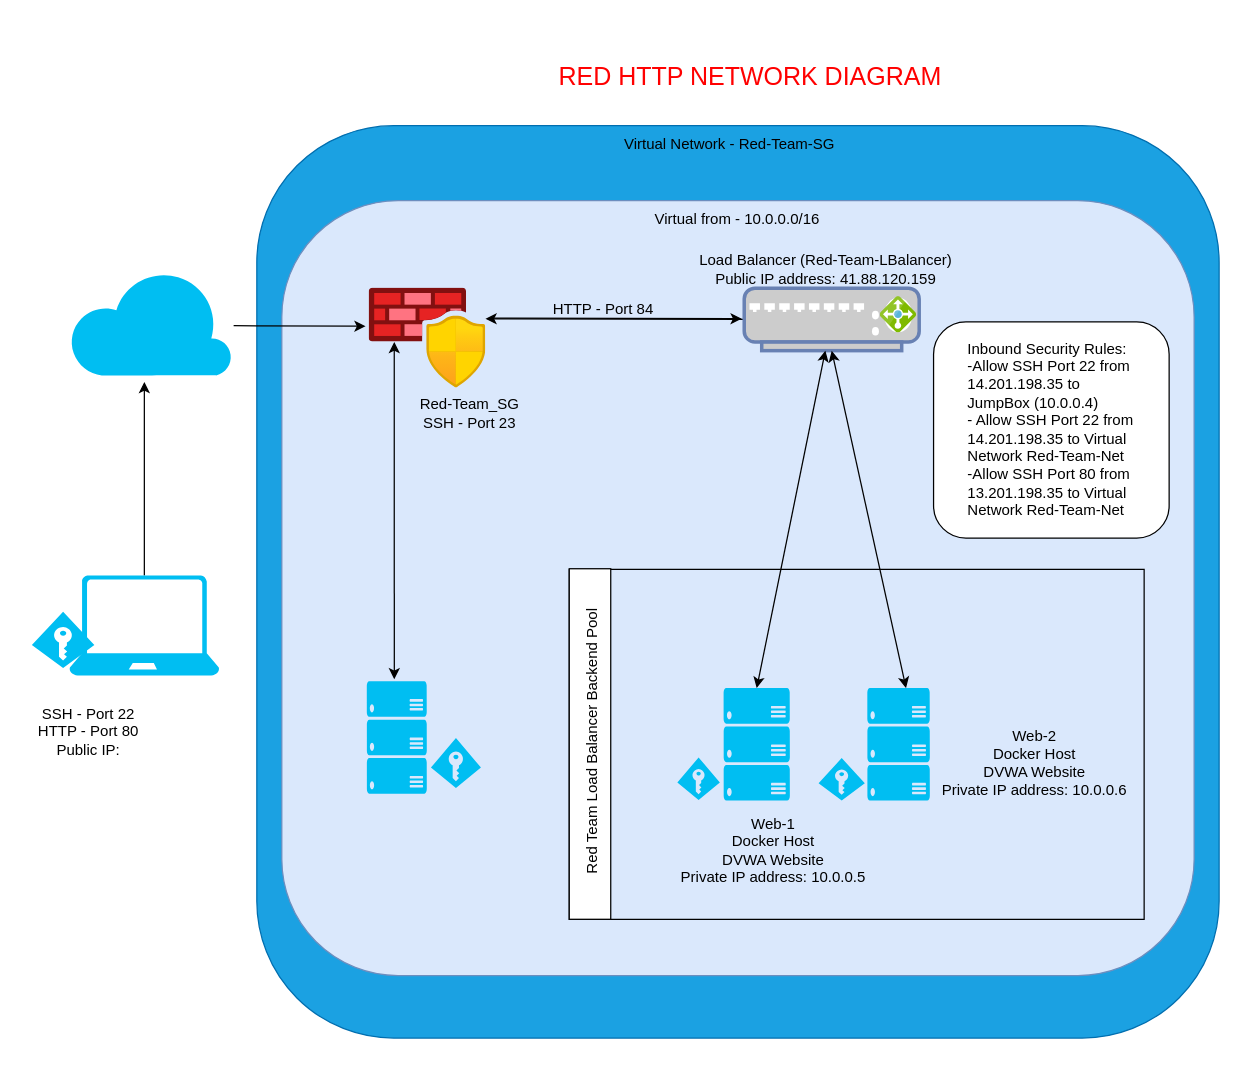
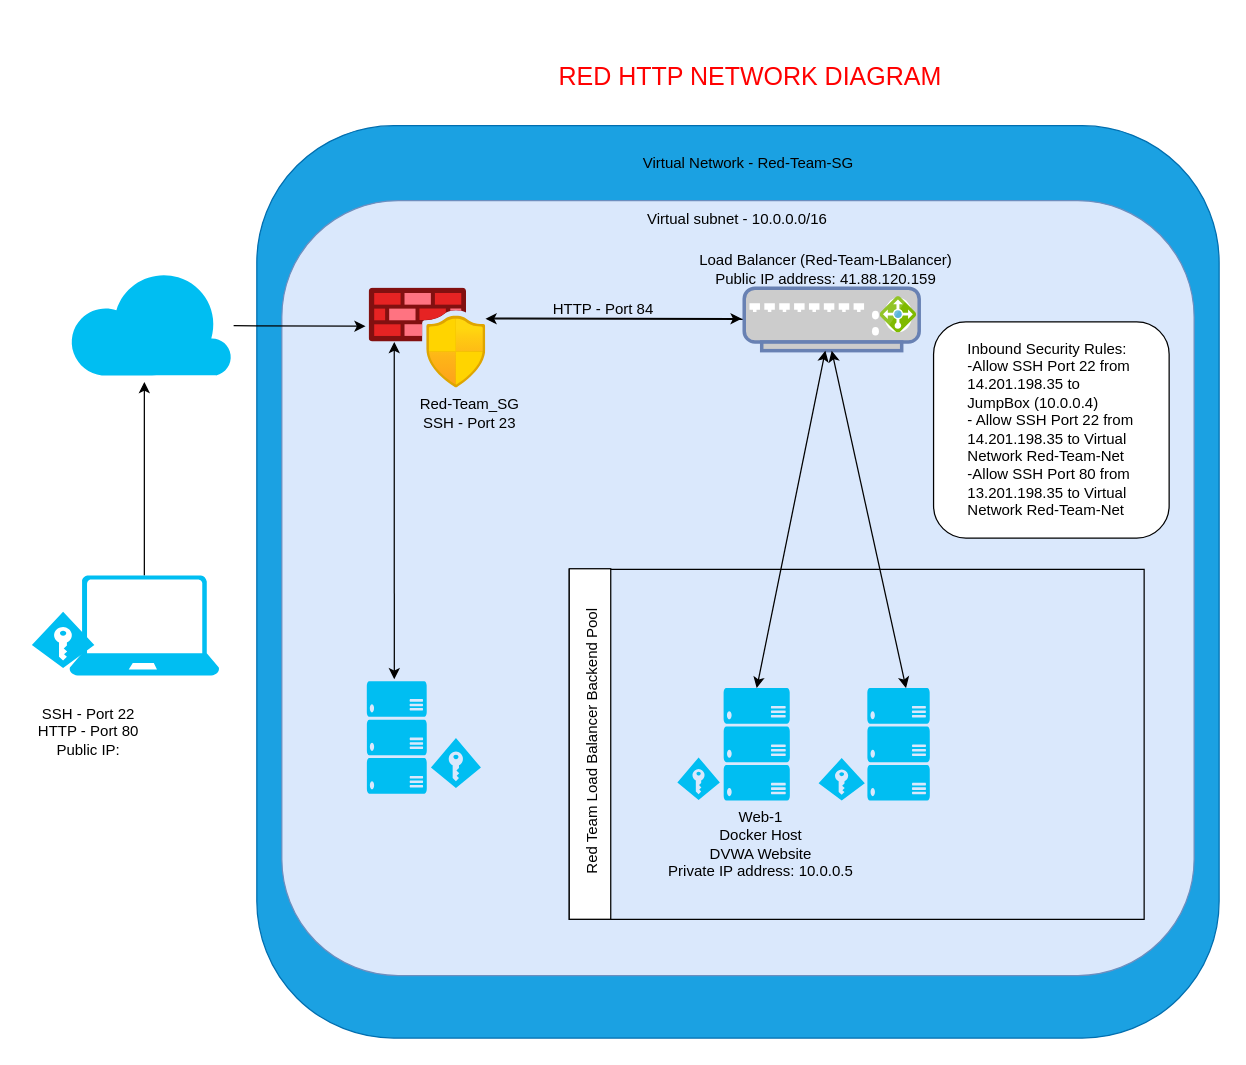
  <mxCell id="0" />
  <mxCell id="1" parent="0" />
  <mxCell id="2" value="" style="rounded=1;whiteSpace=wrap;html=1;fontSize=12;fillColor=#1ba1e2;fontColor=#ffffff;strokeColor=#006EAF;" vertex="1" parent="1"><mxGeometry x="205" y="100" width="770" height="730" as="geometry" /></mxCell>
  <mxCell id="3" value="" style="rounded=1;whiteSpace=wrap;html=1;fontSize=12;fillColor=#dae8fc;strokeColor=#6c8ebf;" vertex="1" parent="1"><mxGeometry x="225" y="160" width="730" height="620" as="geometry" /></mxCell>
  <mxCell id="4" style="edgeStyle=none;rounded=0;orthogonalLoop=1;jettySize=auto;html=1;exitX=0.5;exitY=0;exitDx=0;exitDy=0;exitPerimeter=0;entryX=0.5;entryY=1;entryDx=0;entryDy=0;fontSize=12;" edge="1" parent="1" source="5"><mxGeometry relative="1" as="geometry"><mxPoint x="115" y="305" as="targetPoint" /></mxGeometry></mxCell>
  <mxCell id="5" value="" style="verticalLabelPosition=bottom;html=1;verticalAlign=top;align=center;strokeColor=none;fillColor=#00BEF2;shape=mxgraph.azure.laptop;pointerEvents=1;" vertex="1" parent="1"><mxGeometry x="55" y="460" width="120" height="80" as="geometry" /></mxCell>
  <mxCell id="6" value="SSH - Port 22&lt;br&gt;HTTP - Port 80&lt;br&gt;Public IP:" style="text;html=1;align=center;verticalAlign=middle;resizable=0;points=[];autosize=1;strokeColor=none;fillColor=none;" vertex="1" parent="1"><mxGeometry x="20" y="560" width="100" height="50" as="geometry" /></mxCell>
  <mxCell id="7" style="edgeStyle=none;rounded=0;orthogonalLoop=1;jettySize=auto;html=1;exitX=1;exitY=0.5;exitDx=0;exitDy=0;entryX=-0.032;entryY=0.381;entryDx=0;entryDy=0;entryPerimeter=0;fontSize=12;" edge="1" parent="1" target="9"><mxGeometry relative="1" as="geometry"><mxPoint x="186.43" y="260" as="sourcePoint" /></mxGeometry></mxCell>
  <mxCell id="8" style="edgeStyle=none;rounded=0;orthogonalLoop=1;jettySize=auto;html=1;entryX=-0.043;entryY=0.131;entryDx=0;entryDy=0;entryPerimeter=0;fontSize=12;" edge="1" parent="1"><mxGeometry relative="1" as="geometry"><mxPoint x="395" y="254" as="sourcePoint" /><mxPoint x="592.987" y="254.48" as="targetPoint" /></mxGeometry></mxCell>
  <mxCell id="9" value="" style="aspect=fixed;html=1;points=[];align=center;image;fontSize=12;image=img/lib/azure2/networking/Azure_Firewall_Manager.svg;" vertex="1" parent="1"><mxGeometry x="295" y="230" width="93.33" height="80" as="geometry" /></mxCell>
  <mxCell id="10" value="Red-Team_SG&lt;br&gt;SSH - Port 23" style="text;html=1;align=center;verticalAlign=middle;resizable=0;points=[];autosize=1;strokeColor=none;fillColor=none;fontSize=12;" vertex="1" parent="1"><mxGeometry x="325" y="315" width="100" height="30" as="geometry" /></mxCell>
  <mxCell id="11" style="edgeStyle=none;rounded=0;orthogonalLoop=1;jettySize=auto;html=1;exitX=0;exitY=0.5;exitDx=0;exitDy=0;exitPerimeter=0;entryX=0.996;entryY=0.306;entryDx=0;entryDy=0;entryPerimeter=0;fontSize=12;" edge="1" parent="1" source="12" target="9"><mxGeometry relative="1" as="geometry" /></mxCell>
  <mxCell id="12" value="" style="fontColor=#0066CC;verticalAlign=top;verticalLabelPosition=bottom;labelPosition=center;align=center;html=1;outlineConnect=0;fillColor=#CCCCCC;strokeColor=#6881B3;gradientColor=none;gradientDirection=north;strokeWidth=2;shape=mxgraph.networks.load_balancer;fontSize=12;" vertex="1" parent="1"><mxGeometry x="595" y="230" width="140" height="50" as="geometry" /></mxCell>
  <mxCell id="13" value="" style="sketch=0;aspect=fixed;html=1;points=[];align=center;image;fontSize=12;image=img/lib/mscae/Load_Balancer_feature.svg;" vertex="1" parent="1"><mxGeometry x="704" y="237" width="29" height="29" as="geometry" /></mxCell>
  <mxCell id="14" value="Load Balancer (Red-Team-LBalancer)&lt;br&gt;Public IP address: 41.88.120.159" style="text;html=1;align=center;verticalAlign=middle;resizable=0;points=[];autosize=1;strokeColor=none;fillColor=none;fontSize=12;" vertex="1" parent="1"><mxGeometry x="550" y="200" width="220" height="30" as="geometry" /></mxCell>
  <mxCell id="15" value="HTTP - Port 84" style="text;html=1;align=center;verticalAlign=middle;resizable=0;points=[];autosize=1;strokeColor=none;fillColor=none;fontSize=12;" vertex="1" parent="1"><mxGeometry x="432" y="237" width="100" height="20" as="geometry" /></mxCell>
  <mxCell id="16" value="" style="verticalLabelPosition=bottom;html=1;verticalAlign=top;align=center;strokeColor=none;fillColor=#00BEF2;shape=mxgraph.azure.cloud;fontSize=12;" vertex="1" parent="1"><mxGeometry x="55" y="215" width="130" height="85" as="geometry" /></mxCell>
  <mxCell id="17" value="" style="verticalLabelPosition=bottom;html=1;verticalAlign=top;align=center;strokeColor=none;fillColor=#00BEF2;shape=mxgraph.azure.server_rack;fontSize=12;" vertex="1" parent="1"><mxGeometry x="578.5" y="550" width="53" height="90" as="geometry" /></mxCell>
  <mxCell id="18" value="" style="verticalLabelPosition=bottom;html=1;verticalAlign=top;align=center;strokeColor=none;fillColor=#00BEF2;shape=mxgraph.azure.server_rack;fontSize=12;" vertex="1" parent="1"><mxGeometry x="693.5" y="550" width="50" height="90" as="geometry" /></mxCell>
  <mxCell id="19" value="" style="verticalLabelPosition=bottom;html=1;verticalAlign=top;align=center;strokeColor=none;fillColor=#00BEF2;shape=mxgraph.azure.server_rack;fontSize=12;" vertex="1" parent="1"><mxGeometry x="293" y="544.5" width="48" height="90" as="geometry" /></mxCell>
  <mxCell id="20" value="" style="verticalLabelPosition=bottom;html=1;verticalAlign=top;align=center;strokeColor=none;fillColor=#00BEF2;shape=mxgraph.azure.access_control;fontSize=12;" vertex="1" parent="1"><mxGeometry x="25" y="489" width="50" height="45" as="geometry" /></mxCell>
  <mxCell id="21" value="" style="verticalLabelPosition=bottom;html=1;verticalAlign=top;align=center;strokeColor=none;fillColor=#00BEF2;shape=mxgraph.azure.access_control;fontSize=12;" vertex="1" parent="1"><mxGeometry x="344.33" y="590" width="40" height="40" as="geometry" /></mxCell>
  <mxCell id="22" value="" style="verticalLabelPosition=bottom;html=1;verticalAlign=top;align=center;strokeColor=none;fillColor=#00BEF2;shape=mxgraph.azure.access_control;fontSize=12;" vertex="1" parent="1"><mxGeometry x="541.5" y="605.5" width="34" height="34" as="geometry" /></mxCell>
  <mxCell id="23" value="" style="verticalLabelPosition=bottom;html=1;verticalAlign=top;align=center;strokeColor=none;fillColor=#00BEF2;shape=mxgraph.azure.access_control;fontSize=12;" vertex="1" parent="1"><mxGeometry x="654.5" y="606" width="37" height="34" as="geometry" /></mxCell>
- <mxCell id="24" value="Web-1&lt;br&gt;Docker Host&lt;br&gt;DVWA Website&lt;br&gt;Private IP address: 10.0.0.5" style="text;html=1;align=center;verticalAlign=middle;resizable=0;points=[];autosize=1;strokeColor=none;fillColor=none;fontSize=12;" vertex="1" parent="1"><mxGeometry x="538" y="649.5" width="160" height="60" as="geometry" /></mxCell>
- <mxCell id="25" value="Web-2&lt;br&gt;Docker Host&lt;br&gt;DVWA Website&lt;br&gt;Private IP address: 10.0.0.6" style="text;html=1;align=center;verticalAlign=middle;resizable=0;points=[];autosize=1;strokeColor=none;fillColor=none;fontSize=12;" vertex="1" parent="1"><mxGeometry x="746.5" y="579.5" width="160" height="60" as="geometry" /></mxCell>
+ <mxCell id="24" value="Web-1&lt;br&gt;Docker Host&lt;br&gt;DVWA Website&lt;br&gt;Private IP address: 10.0.0.5" style="text;html=1;align=center;verticalAlign=middle;resizable=0;points=[];autosize=1;strokeColor=none;fillColor=none;fontSize=12;" vertex="1" parent="1"><mxGeometry x="528" y="644.5" width="160" height="60" as="geometry" /></mxCell>
  <mxCell id="26" value="" style="endArrow=classic;startArrow=classic;html=1;rounded=0;fontSize=12;exitX=0.5;exitY=0;exitDx=0;exitDy=0;exitPerimeter=0;" edge="1" parent="1" source="17" target="12"><mxGeometry width="50" height="50" relative="1" as="geometry"><mxPoint x="575" y="550" as="sourcePoint" /><mxPoint x="595" y="480" as="targetPoint" /></mxGeometry></mxCell>
  <mxCell id="27" value="" style="endArrow=classic;startArrow=classic;html=1;rounded=0;fontSize=12;exitX=0.5;exitY=1;exitDx=0;exitDy=0;exitPerimeter=0;" edge="1" parent="1" source="12"><mxGeometry width="50" height="50" relative="1" as="geometry"><mxPoint x="654.5" y="500" as="sourcePoint" /><mxPoint x="724.5" y="550" as="targetPoint" /></mxGeometry></mxCell>
  <mxCell id="28" value="Horizontal Container" style="swimlane;horizontal=0;fontSize=12;" vertex="1" parent="1"><mxGeometry x="455" y="455" width="460" height="280" as="geometry"><mxRectangle x="520" y="660" width="30" height="140" as="alternateBounds" /></mxGeometry></mxCell>
  <mxCell id="29" value="" style="rounded=0;whiteSpace=wrap;html=1;fontSize=12;rotation=90;" vertex="1" parent="28"><mxGeometry x="-123.65" y="123.16" width="280.49" height="33.19" as="geometry" /></mxCell>
  <mxCell id="30" value="Red Team Load Balancer Backend Pool&amp;nbsp;" style="text;html=1;strokeColor=none;fillColor=none;align=center;verticalAlign=middle;whiteSpace=wrap;rounded=0;fontSize=12;rotation=-90;" vertex="1" parent="1"><mxGeometry x="314" y="576" width="320" height="30" as="geometry" /></mxCell>
  <mxCell id="31" value="" style="endArrow=classic;startArrow=classic;html=1;rounded=0;fontSize=12;entryX=0.214;entryY=0.375;entryDx=0;entryDy=0;entryPerimeter=0;" edge="1" parent="1"><mxGeometry width="50" height="50" relative="1" as="geometry"><mxPoint x="315" y="543" as="sourcePoint" /><mxPoint x="314.973" y="273" as="targetPoint" /></mxGeometry></mxCell>
- <mxCell id="32" value="&amp;nbsp;Virtual from - 10.0.0.0/16" style="text;html=1;strokeColor=none;fillColor=none;align=center;verticalAlign=middle;whiteSpace=wrap;rounded=0;fontSize=12;" vertex="1" parent="1"><mxGeometry x="488" y="160" width="200" height="30" as="geometry" /></mxCell>
- <mxCell id="33" value="Virtual Network - Red-Team-SG" style="text;html=1;strokeColor=none;fillColor=none;align=center;verticalAlign=middle;whiteSpace=wrap;rounded=0;fontSize=12;" vertex="1" parent="1"><mxGeometry x="477.5" y="100" width="210.5" height="30" as="geometry" /></mxCell>
+ <mxCell id="32" value="&amp;nbsp;Virtual subnet - 10.0.0.0/16" style="text;html=1;strokeColor=none;fillColor=none;align=center;verticalAlign=middle;whiteSpace=wrap;rounded=0;fontSize=12;" vertex="1" parent="1"><mxGeometry x="488" y="160" width="200" height="30" as="geometry" /></mxCell>
+ <mxCell id="33" value="Virtual Network - Red-Team-SG" style="text;html=1;strokeColor=none;fillColor=none;align=center;verticalAlign=middle;whiteSpace=wrap;rounded=0;fontSize=12;" vertex="1" parent="1"><mxGeometry x="492.5" y="115" width="210.5" height="30" as="geometry" /></mxCell>
  <mxCell id="34" value="&lt;font style=&quot;font-size: 20px&quot; color=&quot;#ff0000&quot;&gt;RED HTTP NETWORK DIAGRAM&lt;/font&gt;" style="text;html=1;strokeColor=none;fillColor=none;align=center;verticalAlign=middle;whiteSpace=wrap;rounded=0;fontSize=12;" vertex="1" parent="1"><mxGeometry x="425" y="20" width="350" height="80" as="geometry" /></mxCell>
  <mxCell id="35" value="" style="rounded=1;whiteSpace=wrap;html=1;fontSize=12;" vertex="1" parent="1"><mxGeometry x="746.5" y="257" width="188.5" height="173" as="geometry" /></mxCell>
  <mxCell id="36" value="Inbound Security Rules:&lt;br&gt;-Allow SSH Port 22 from 14.201.198.35 to JumpBox (10.0.0.4)&lt;br&gt;- Allow SSH Port 22 from 14.201.198.35 to Virtual Network Red-Team-Net&lt;br&gt;-Allow SSH Port 80 from 13.201.198.35 to Virtual Network Red-Team-Net" style="text;html=1;strokeColor=none;fillColor=none;align=left;verticalAlign=middle;whiteSpace=wrap;rounded=0;fontSize=12;" vertex="1" parent="1"><mxGeometry x="772" y="328" width="140" height="30" as="geometry" /></mxCell>
